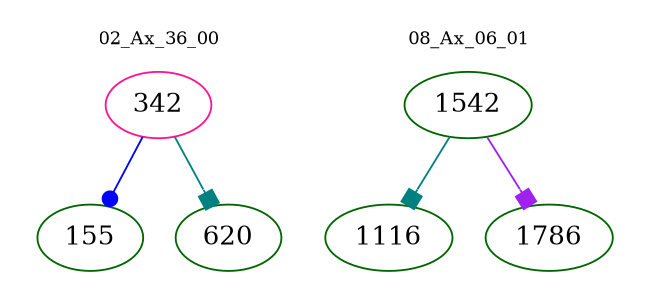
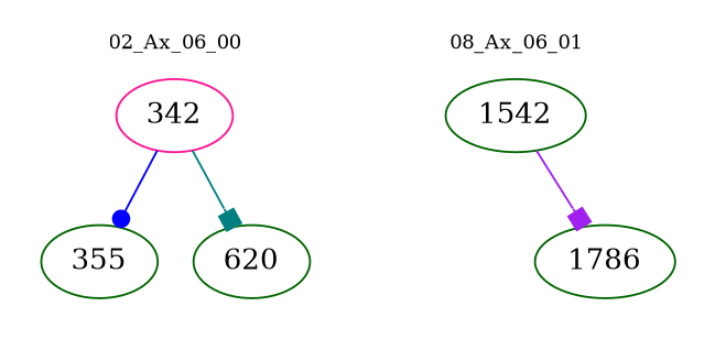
  digraph {
    node [color=darkgreen]
    edge [arrowhead=box color=teal]
    n1 [color=deeppink label=342]
-   n2 [label=155]
+   n2 [label=355]
    n3 [label=620]
    n4 [label=1542]
-   n5 [label=1116]
    n6 [label=1786]
    subgraph cluster_1 {
      color=white
      fontsize=10
-     label="02_Ax_36_00"
+     label="02_Ax_06_00"
      n1
      n2
      n3
    }
    subgraph cluster_2 {
      color=white
      fontsize=10
      label="08_Ax_06_01"
      n4
-     n5
      n6
    }
    n1 -> n2 [arrowhead=dot color=blue]
    n1 -> n3
-   n4 -> n5
    n4 -> n6 [color=purple]
  }
